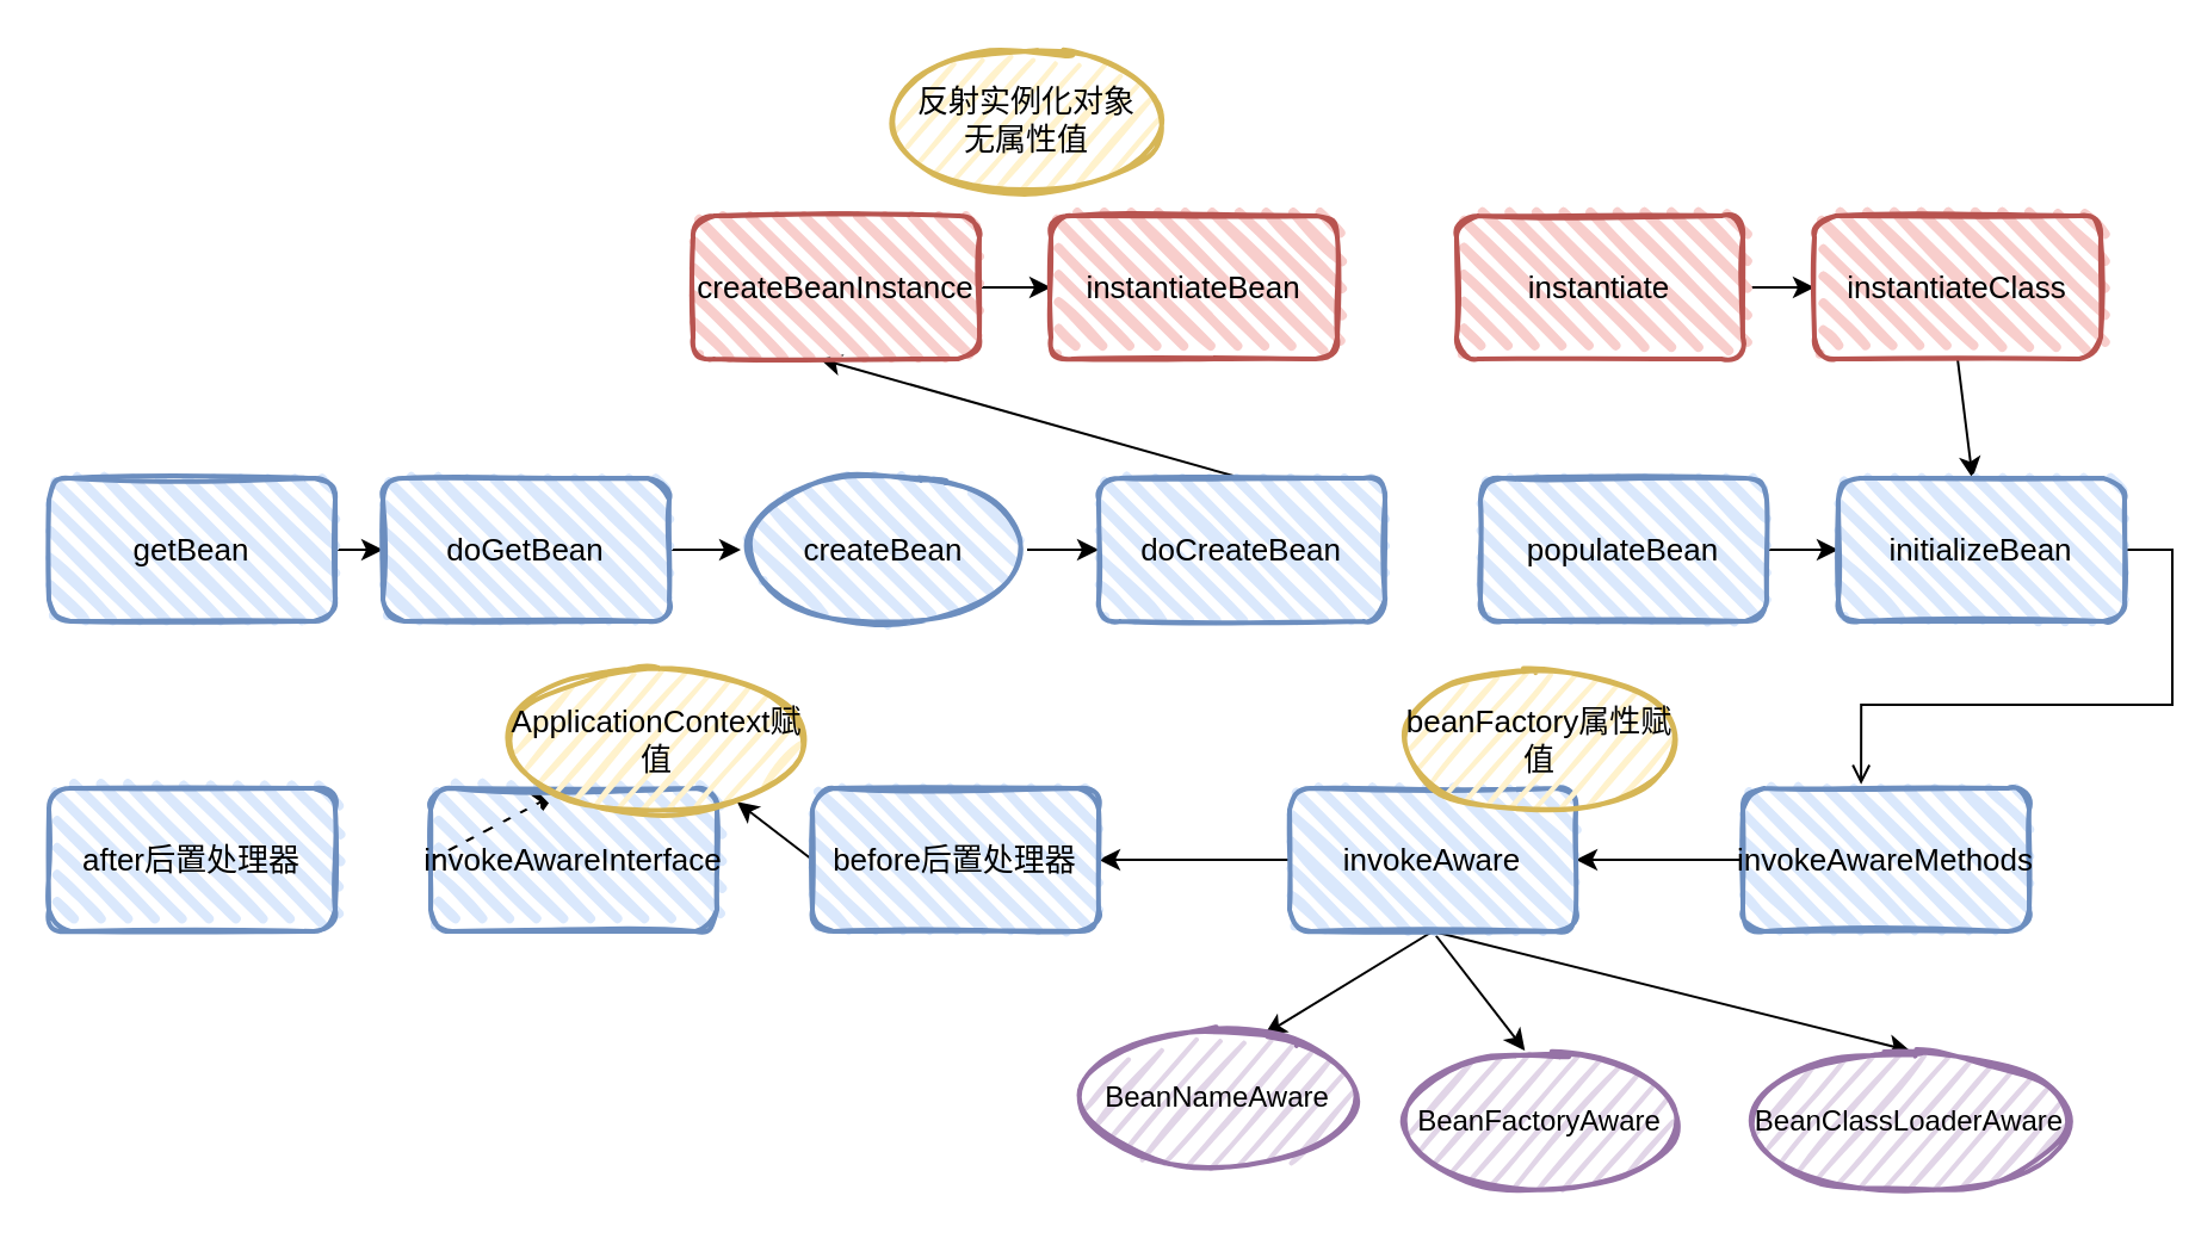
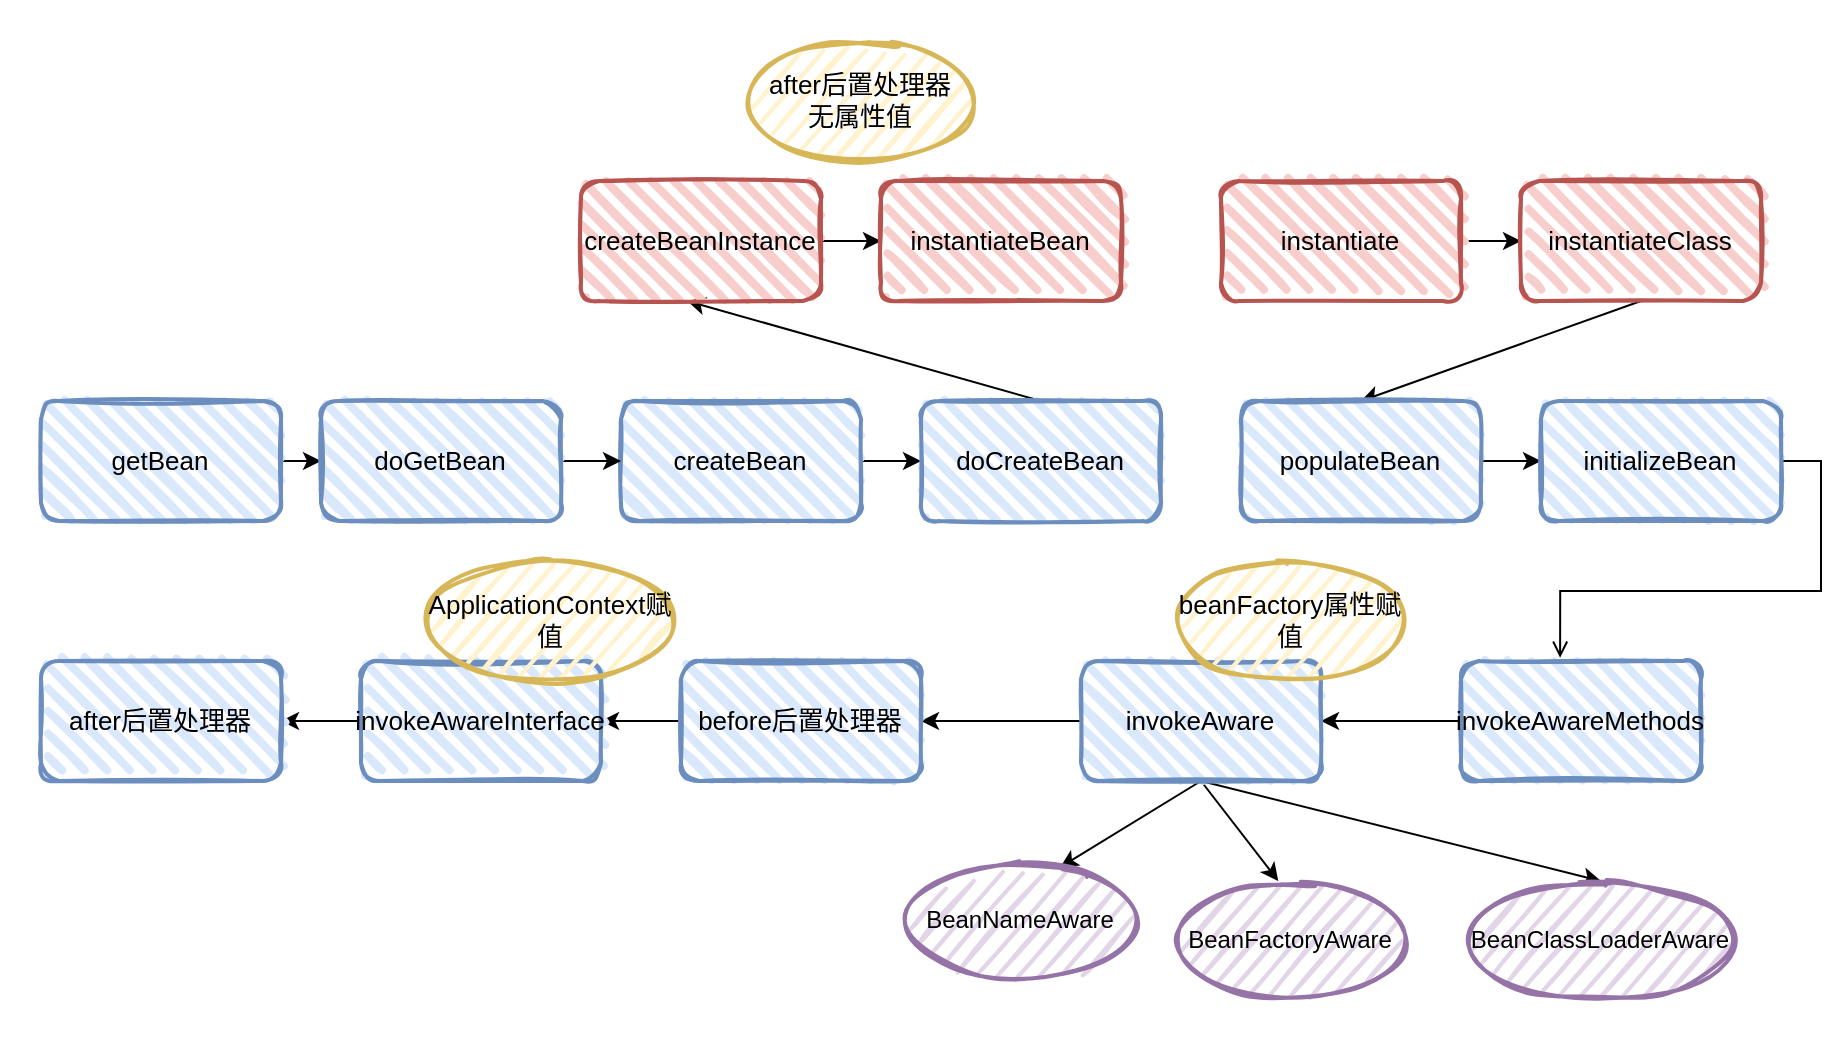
  <mxCell id="0" />
  <mxCell id="1" parent="0" />
  <mxCell id="2" style="edgeStyle=orthogonalEdgeStyle;rounded=0;orthogonalLoop=1;jettySize=auto;html=1;exitX=1;exitY=0.5;exitDx=0;exitDy=0;entryX=0;entryY=0.5;entryDx=0;entryDy=0;fontSize=13;" edge="1" parent="1" source="3" target="5"><mxGeometry relative="1" as="geometry" /></mxCell>
- <mxCell id="3" value="createBean" style="ellipse;whiteSpace=wrap;html=1;strokeWidth=2;fillWeight=4;hachureGap=8;hachureAngle=45;fillColor=#dae8fc;sketch=1;strokeColor=#6c8ebf;fontSize=13;" vertex="1" parent="1"><mxGeometry x="310" y="200" width="120" height="60" as="geometry" /></mxCell>
+ <mxCell id="3" value="createBean" style="rounded=1;whiteSpace=wrap;html=1;strokeWidth=2;fillWeight=4;hachureGap=8;hachureAngle=45;fillColor=#dae8fc;sketch=1;strokeColor=#6c8ebf;fontSize=13;" vertex="1" parent="1"><mxGeometry x="310" y="200" width="120" height="60" as="geometry" /></mxCell>
  <mxCell id="4" style="edgeStyle=none;rounded=0;orthogonalLoop=1;jettySize=auto;html=1;exitX=0.5;exitY=0;exitDx=0;exitDy=0;entryX=0.443;entryY=1;entryDx=0;entryDy=0;entryPerimeter=0;fontSize=13;" edge="1" parent="1" source="5" target="7"><mxGeometry relative="1" as="geometry" /></mxCell>
  <mxCell id="5" value="doCreateBean" style="rounded=1;whiteSpace=wrap;html=1;strokeWidth=2;fillWeight=4;hachureGap=8;hachureAngle=45;fillColor=#dae8fc;sketch=1;strokeColor=#6c8ebf;fontSize=13;" vertex="1" parent="1"><mxGeometry x="460" y="200" width="120" height="60" as="geometry" /></mxCell>
  <mxCell id="6" style="edgeStyle=orthogonalEdgeStyle;rounded=0;orthogonalLoop=1;jettySize=auto;html=1;exitX=1;exitY=0.5;exitDx=0;exitDy=0;entryX=0;entryY=0.5;entryDx=0;entryDy=0;fontSize=13;" edge="1" parent="1" source="7" target="9"><mxGeometry relative="1" as="geometry" /></mxCell>
  <mxCell id="7" value="createBeanInstance" style="rounded=1;whiteSpace=wrap;html=1;strokeWidth=2;fillWeight=4;hachureGap=8;hachureAngle=45;fillColor=#f8cecc;sketch=1;strokeColor=#b85450;fontSize=13;" vertex="1" parent="1"><mxGeometry x="290" width="120" height="60" as="geometry" y="90" /></mxCell>
- <mxCell id="8" value="反射实例化对象&lt;br style=&quot;font-size: 13px;&quot;&gt;无属性值" style="ellipse;whiteSpace=wrap;html=1;strokeWidth=2;fillWeight=2;hachureGap=8;fillColor=#fff2cc;fillStyle=dots;sketch=1;strokeColor=#d6b656;fontSize=13;" vertex="1" parent="1"><mxGeometry x="370" y="20" width="120" height="60" as="geometry" /></mxCell>
+ <mxCell id="8" value="after后置处理器&lt;br style=&quot;font-size: 13px;&quot;&gt;无属性值" style="ellipse;whiteSpace=wrap;html=1;strokeWidth=2;fillWeight=2;hachureGap=8;fillColor=#fff2cc;fillStyle=dots;sketch=1;strokeColor=#d6b656;fontSize=13;" vertex="1" parent="1"><mxGeometry x="370" y="20" width="120" height="60" as="geometry" /></mxCell>
  <mxCell id="9" value="instantiateBean" style="rounded=1;whiteSpace=wrap;html=1;strokeWidth=2;fillWeight=4;hachureGap=8;hachureAngle=45;fillColor=#f8cecc;sketch=1;strokeColor=#b85450;fontSize=13;" vertex="1" parent="1"><mxGeometry x="440" width="120" height="60" as="geometry" y="90" /></mxCell>
  <mxCell id="10" style="edgeStyle=orthogonalEdgeStyle;rounded=0;orthogonalLoop=1;jettySize=auto;html=1;exitX=1;exitY=0.5;exitDx=0;exitDy=0;fontSize=13;" edge="1" parent="1" source="11" target="13"><mxGeometry relative="1" as="geometry" /></mxCell>
  <mxCell id="11" value="instantiate" style="rounded=1;whiteSpace=wrap;html=1;strokeWidth=2;fillWeight=4;hachureGap=8;hachureAngle=45;fillColor=#f8cecc;sketch=1;strokeColor=#b85450;fontSize=13;" vertex="1" parent="1"><mxGeometry x="610" width="120" height="60" as="geometry" y="90" /></mxCell>
- <mxCell id="12" style="edgeStyle=none;rounded=0;orthogonalLoop=1;jettySize=auto;html=1;exitX=0.5;exitY=1;exitDx=0;exitDy=0;fontSize=13;" edge="1" parent="1" source="13" target="17"><mxGeometry relative="1" as="geometry" /></mxCell>
+ <mxCell id="12" style="edgeStyle=none;rounded=0;orthogonalLoop=1;jettySize=auto;html=1;exitX=0.5;exitY=1;exitDx=0;exitDy=0;entryX=0.5;entryY=0;entryDx=0;entryDy=0;fontSize=13;" edge="1" parent="1" source="13" target="15"><mxGeometry relative="1" as="geometry" /></mxCell>
  <mxCell id="13" value="instantiateClass" style="rounded=1;whiteSpace=wrap;html=1;strokeWidth=2;fillWeight=4;hachureGap=8;hachureAngle=45;fillColor=#f8cecc;sketch=1;strokeColor=#b85450;fontSize=13;" vertex="1" parent="1"><mxGeometry x="760" width="120" height="60" as="geometry" y="90" /></mxCell>
  <mxCell id="14" style="edgeStyle=none;rounded=0;orthogonalLoop=1;jettySize=auto;html=1;exitX=1;exitY=0.5;exitDx=0;exitDy=0;fontSize=13;" edge="1" parent="1" source="15" target="17"><mxGeometry relative="1" as="geometry" /></mxCell>
  <mxCell id="15" value="populateBean" style="rounded=1;whiteSpace=wrap;html=1;strokeWidth=2;fillWeight=4;hachureGap=8;hachureAngle=45;fillColor=#dae8fc;sketch=1;strokeColor=#6c8ebf;fontSize=13;" vertex="1" parent="1"><mxGeometry x="620" y="200" width="120" height="60" as="geometry" /></mxCell>
  <mxCell id="16" style="edgeStyle=orthogonalEdgeStyle;rounded=0;orthogonalLoop=1;jettySize=auto;html=1;exitX=1;exitY=0.5;exitDx=0;exitDy=0;entryX=0.413;entryY=-0.027;entryDx=0;entryDy=0;fontSize=13;entryPerimeter=0;endArrow=open;" edge="1" parent="1" source="17" target="19"><mxGeometry relative="1" as="geometry" /></mxCell>
  <mxCell id="17" value="initializeBean" style="rounded=1;whiteSpace=wrap;html=1;strokeWidth=2;fillWeight=4;hachureGap=8;hachureAngle=45;fillColor=#dae8fc;sketch=1;strokeColor=#6c8ebf;fontSize=13;" vertex="1" parent="1"><mxGeometry x="770" y="200" width="120" height="60" as="geometry" /></mxCell>
  <mxCell id="18" style="edgeStyle=orthogonalEdgeStyle;rounded=0;orthogonalLoop=1;jettySize=auto;html=1;exitX=0;exitY=0.5;exitDx=0;exitDy=0;entryX=1;entryY=0.5;entryDx=0;entryDy=0;fontSize=13;" edge="1" parent="1" source="19" target="24"><mxGeometry relative="1" as="geometry" /></mxCell>
  <mxCell id="19" value="invokeAwareMethods" style="rounded=1;whiteSpace=wrap;html=1;strokeWidth=2;fillWeight=4;hachureGap=8;hachureAngle=45;fillColor=#dae8fc;sketch=1;strokeColor=#6c8ebf;fontSize=13;" vertex="1" parent="1"><mxGeometry x="730" y="330" width="120" height="60" as="geometry" /></mxCell>
  <mxCell id="20" style="edgeStyle=none;rounded=0;orthogonalLoop=1;jettySize=auto;html=1;exitX=0;exitY=0.5;exitDx=0;exitDy=0;entryX=1;entryY=0.5;entryDx=0;entryDy=0;fontSize=13;" edge="1" parent="1" source="24" target="29"><mxGeometry relative="1" as="geometry" /></mxCell>
  <mxCell id="21" style="edgeStyle=none;rounded=0;orthogonalLoop=1;jettySize=auto;html=1;exitX=0.5;exitY=1;exitDx=0;exitDy=0;entryX=0.663;entryY=0.053;entryDx=0;entryDy=0;entryPerimeter=0;" edge="1" parent="1" source="24" target="25"><mxGeometry relative="1" as="geometry" /></mxCell>
  <mxCell id="22" style="edgeStyle=none;rounded=0;orthogonalLoop=1;jettySize=auto;html=1;exitX=0.5;exitY=1;exitDx=0;exitDy=0;entryX=0.447;entryY=0;entryDx=0;entryDy=0;entryPerimeter=0;" edge="1" parent="1" source="24" target="26"><mxGeometry relative="1" as="geometry" /></mxCell>
  <mxCell id="23" style="edgeStyle=none;rounded=0;orthogonalLoop=1;jettySize=auto;html=1;exitX=0.5;exitY=1;exitDx=0;exitDy=0;entryX=0.5;entryY=0;entryDx=0;entryDy=0;" edge="1" parent="1" source="24" target="27"><mxGeometry relative="1" as="geometry" /></mxCell>
  <mxCell id="24" value="invokeAware" style="rounded=1;whiteSpace=wrap;html=1;strokeWidth=2;fillWeight=4;hachureGap=8;hachureAngle=45;fillColor=#dae8fc;sketch=1;strokeColor=#6c8ebf;fontSize=13;" vertex="1" parent="1"><mxGeometry x="540" y="330" width="120" height="60" as="geometry" /></mxCell>
  <mxCell id="25" value="BeanNameAware&lt;span style=&quot;color: rgba(0, 0, 0, 0); font-family: monospace; font-size: 0px; text-align: start;&quot;&gt;%3CmxGraphModel%3E%3Croot%3E%3CmxCell%20id%3D%220%22%2F%3E%3CmxCell%20id%3D%221%22%20parent%3D%220%22%2F%3E%3CmxCell%20id%3D%222%22%20value%3D%22invokeAwareMethods%22%20style%3D%22rounded%3D1%3BwhiteSpace%3Dwrap%3Bhtml%3D1%3BstrokeWidth%3D2%3BfillWeight%3D4%3BhachureGap%3D8%3BhachureAngle%3D45%3BfillColor%3D%23dae8fc%3Bsketch%3D1%3BstrokeColor%3D%236c8ebf%3B%22%20vertex%3D%221%22%20parent%3D%221%22%3E%3CmxGeometry%20x%3D%22690%22%20y%3D%22120%22%20width%3D%22120%22%20height%3D%2260%22%20as%3D%22geometry%22%2F%3E%3C%2FmxCell%3E%3C%2Froot%3E%3C%2FmxGraphModel%3E&lt;/span&gt;" style="ellipse;whiteSpace=wrap;html=1;strokeWidth=2;fillWeight=2;hachureGap=8;fillColor=#e1d5e7;fillStyle=dots;sketch=1;strokeColor=#9673a6;" vertex="1" parent="1"><mxGeometry x="450" y="430" width="120" height="60" as="geometry" /></mxCell>
  <mxCell id="26" value="BeanFactoryAware&lt;span style=&quot;color: rgba(0, 0, 0, 0); font-family: monospace; font-size: 0px; text-align: start;&quot;&gt;%3CmxGraphModel%3E%3Croot%3E%3CmxCell%20id%3D%220%22%2F%3E%3CmxCell%20id%3D%221%22%20parent%3D%220%22%2F%3E%3CmxCell%20id%3D%222%22%20value%3D%22invokeAwareMethods%22%20style%3D%22rounded%3D1%3BwhiteSpace%3Dwrap%3Bhtml%3D1%3BstrokeWidth%3D2%3BfillWeight%3D4%3BhachureGap%3D8%3BhachureAngle%3D45%3BfillColor%3D%23dae8fc%3Bsketch%3D1%3BstrokeColor%3D%236c8ebf%3B%22%20vertex%3D%221%22%20parent%3D%221%22%3E%3CmxGeometry%20x%3D%22690%22%20y%3D%22120%22%20width%3D%22120%22%20height%3D%2260%22%20as%3D%22geometry%22%2F%3E%3C%2FmxCell%3E%3C%2Froot%3E%3C%2FmxGraphModel%3E&lt;/span&gt;" style="ellipse;whiteSpace=wrap;html=1;strokeWidth=2;fillWeight=2;hachureGap=8;fillColor=#e1d5e7;fillStyle=dots;sketch=1;strokeColor=#9673a6;" vertex="1" parent="1"><mxGeometry x="585" y="440" width="120" height="60" as="geometry" /></mxCell>
  <mxCell id="27" value="BeanClassLoaderAware&lt;span style=&quot;color: rgba(0, 0, 0, 0); font-family: monospace; font-size: 0px; text-align: start;&quot;&gt;%3CmxGraphModel%3E%3Croot%3E%3CmxCell%20id%3D%220%22%2F%3E%3CmxCell%20id%3D%221%22%20parent%3D%220%22%2F%3E%3CmxCell%20id%3D%222%22%20value%3D%22invokeAwareMethods%22%20style%3D%22rounded%3D1%3BwhiteSpace%3Dwrap%3Bhtml%3D1%3BstrokeWidth%3D2%3BfillWeight%3D4%3BhachureGap%3D8%3BhachureAngle%3D45%3BfillColor%3D%23dae8fc%3Bsketch%3D1%3BstrokeColor%3D%236c8ebf%3B%22%20vertex%3D%221%22%20parent%3D%221%22%3E%3CmxGeometry%20x%3D%22690%22%20y%3D%22120%22%20width%3D%22120%22%20height%3D%2260%22%20as%3D%22geometry%22%2F%3E%3C%2FmxCell%3E%3C%2Froot%3E%3C%2FmxGraphModel%3E&lt;/span&gt;" style="ellipse;whiteSpace=wrap;html=1;strokeWidth=2;fillWeight=2;hachureGap=8;fillColor=#e1d5e7;fillStyle=dots;sketch=1;strokeColor=#9673a6;" vertex="1" parent="1"><mxGeometry x="730" y="440" width="140" height="60" as="geometry" /></mxCell>
- <mxCell id="28" style="edgeStyle=none;rounded=0;orthogonalLoop=1;jettySize=auto;html=1;exitX=0;exitY=0.5;exitDx=0;exitDy=0;fontSize=13;" edge="1" parent="1" source="29" target="34"><mxGeometry relative="1" as="geometry" /></mxCell>
+ <mxCell id="28" style="edgeStyle=none;rounded=0;orthogonalLoop=1;jettySize=auto;html=1;exitX=0;exitY=0.5;exitDx=0;exitDy=0;fontSize=13;" edge="1" parent="1" source="29" target="31"><mxGeometry relative="1" as="geometry" /></mxCell>
  <mxCell id="29" value="before后置处理器" style="rounded=1;whiteSpace=wrap;html=1;strokeWidth=2;fillWeight=4;hachureGap=8;hachureAngle=45;fillColor=#dae8fc;sketch=1;strokeColor=#6c8ebf;fontSize=13;" vertex="1" parent="1"><mxGeometry x="340" y="330" width="120" height="60" as="geometry" /></mxCell>
- <mxCell id="30" style="edgeStyle=none;rounded=0;orthogonalLoop=1;jettySize=auto;html=1;exitX=0;exitY=0.5;exitDx=0;exitDy=0;fontSize=13;" edge="1" parent="1" source="31" target="34"><mxGeometry relative="1" as="geometry" /></mxCell>
+ <mxCell id="30" style="edgeStyle=none;rounded=0;orthogonalLoop=1;jettySize=auto;html=1;exitX=0;exitY=0.5;exitDx=0;exitDy=0;entryX=1;entryY=0.5;entryDx=0;entryDy=0;fontSize=13;" edge="1" parent="1" source="31" target="32"><mxGeometry relative="1" as="geometry" /></mxCell>
  <mxCell id="31" value="invokeAwareInterface" style="rounded=1;whiteSpace=wrap;html=1;strokeWidth=2;fillWeight=4;hachureGap=8;hachureAngle=45;fillColor=#dae8fc;sketch=1;strokeColor=#6c8ebf;fontSize=13;" vertex="1" parent="1"><mxGeometry x="180" y="330" width="120" height="60" as="geometry" /></mxCell>
  <mxCell id="32" value="after后置处理器" style="rounded=1;whiteSpace=wrap;html=1;strokeWidth=2;fillWeight=4;hachureGap=8;hachureAngle=45;fillColor=#dae8fc;sketch=1;strokeColor=#6c8ebf;fontSize=13;" vertex="1" parent="1"><mxGeometry x="20" y="330" width="120" height="60" as="geometry" /></mxCell>
  <mxCell id="33" value="beanFactory属性赋值" style="ellipse;whiteSpace=wrap;html=1;strokeWidth=2;fillWeight=2;hachureGap=8;fillColor=#fff2cc;fillStyle=dots;sketch=1;strokeColor=#d6b656;fontSize=13;" vertex="1" parent="1"><mxGeometry x="585" y="280" width="120" height="60" as="geometry" /></mxCell>
  <mxCell id="34" value="ApplicationContext赋值" style="ellipse;whiteSpace=wrap;html=1;strokeWidth=2;fillWeight=2;hachureGap=8;fillColor=#fff2cc;fillStyle=dots;sketch=1;strokeColor=#d6b656;fontSize=13;" vertex="1" parent="1"><mxGeometry x="210" y="280" width="130" height="60" as="geometry" /></mxCell>
  <mxCell id="35" style="edgeStyle=orthogonalEdgeStyle;rounded=0;orthogonalLoop=1;jettySize=auto;html=1;exitX=1;exitY=0.5;exitDx=0;exitDy=0;fontSize=13;" edge="1" parent="1" source="36" target="38"><mxGeometry relative="1" as="geometry" /></mxCell>
  <mxCell id="36" value="getBean" style="rounded=1;whiteSpace=wrap;html=1;strokeWidth=2;fillWeight=4;hachureGap=8;hachureAngle=45;fillColor=#dae8fc;sketch=1;strokeColor=#6c8ebf;fontSize=13;" vertex="1" parent="1"><mxGeometry x="20" y="200" width="120" height="60" as="geometry" /></mxCell>
  <mxCell id="37" style="edgeStyle=orthogonalEdgeStyle;rounded=0;orthogonalLoop=1;jettySize=auto;html=1;exitX=1;exitY=0.5;exitDx=0;exitDy=0;fontSize=13;" edge="1" parent="1" source="38" target="3"><mxGeometry relative="1" as="geometry" /></mxCell>
  <mxCell id="38" value="doGetBean" style="rounded=1;whiteSpace=wrap;html=1;strokeWidth=2;fillWeight=4;hachureGap=8;hachureAngle=45;fillColor=#dae8fc;sketch=1;strokeColor=#6c8ebf;fontSize=13;" vertex="1" parent="1"><mxGeometry x="160" y="200" width="120" height="60" as="geometry" /></mxCell>
